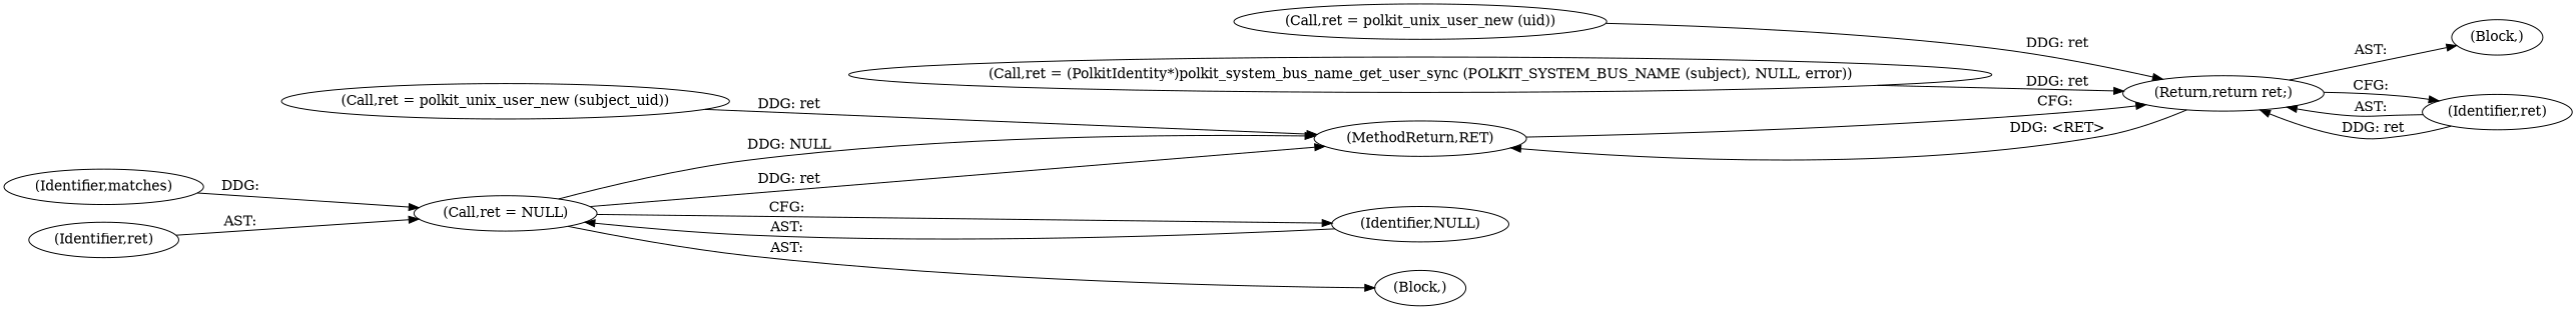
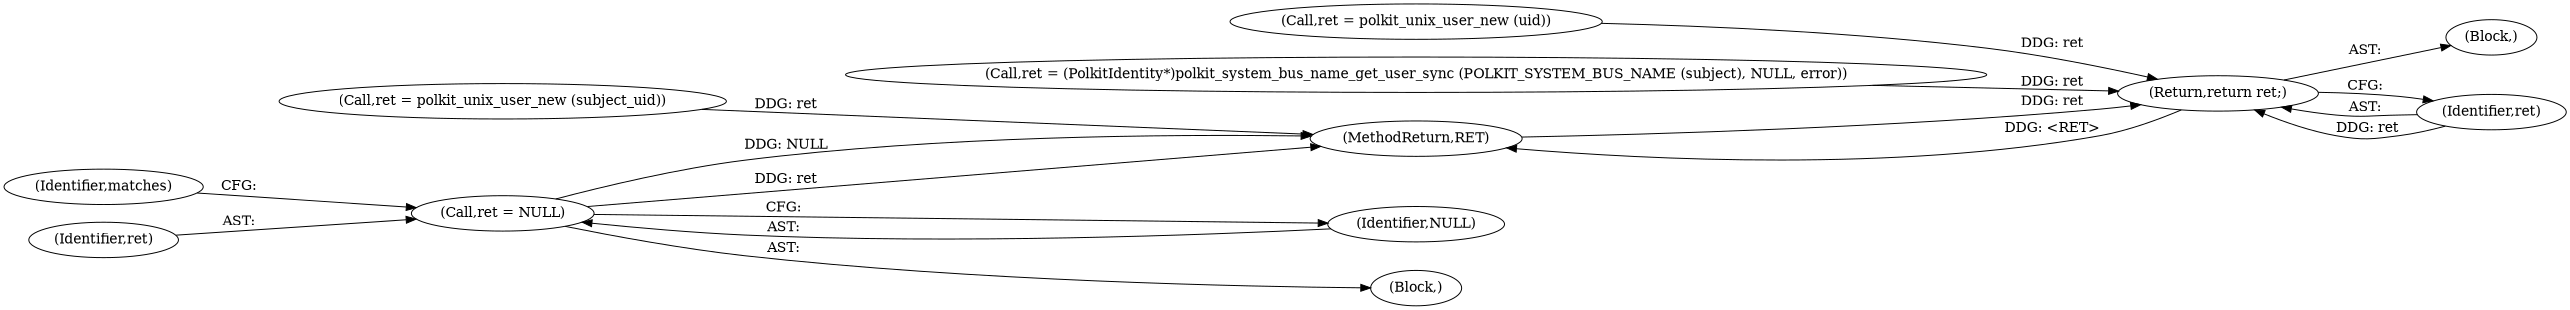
  digraph {
    rankdir=LR
    n1 [label="(Call,ret = NULL)"]
    n2 [label="(Identifier,NULL)"]
    n3 [label="(Block,)"]
    n4 [label="(MethodReturn,RET)"]
    n5 [label="(Return,return ret;)"]
    n6 [label="(Block,)"]
    n7 [label="(Identifier,ret)"]
    n8 [label="(Call,ret = polkit_unix_user_new (uid))"]
    n9 [label="(Identifier,matches)"]
    n10 [label="(Identifier,ret)"]
    n11 [label="(Call,ret = polkit_unix_user_new (subject_uid))"]
    n12 [label="(Call,ret = (PolkitIdentity*)polkit_system_bus_name_get_user_sync (POLKIT_SYSTEM_BUS_NAME (subject), NULL, error))"]
    n1 -> n2 [label="CFG: "]
    n1 -> n3 [label="AST: "]
    n1 -> n4 [label="DDG: NULL"]
    n1 -> n4 [label="DDG: ret"]
    n2 -> n1 [label="AST: "]
-   n4 -> n5 [label="CFG: "]
+   n4 -> n5 [label="DDG: ret"]
    n5 -> n4 [label="DDG: <RET>"]
    n5 -> n6 [label="AST: "]
    n5 -> n7 [label="CFG: "]
    n7 -> n5 [label="AST: "]
    n7 -> n5 [label="DDG: ret"]
    n8 -> n5 [label="DDG: ret"]
-   n9 -> n1 [label="DDG: "]
+   n9 -> n1 [label="CFG: "]
    n10 -> n1 [label="AST: "]
    n11 -> n4 [label="DDG: ret"]
    n12 -> n5 [label="DDG: ret"]
  }
